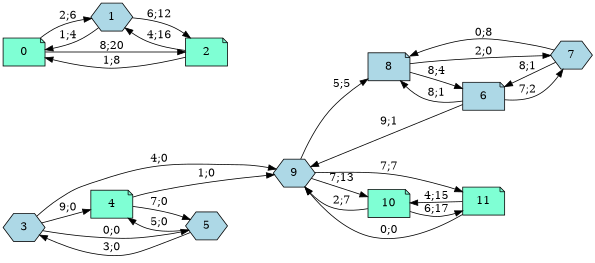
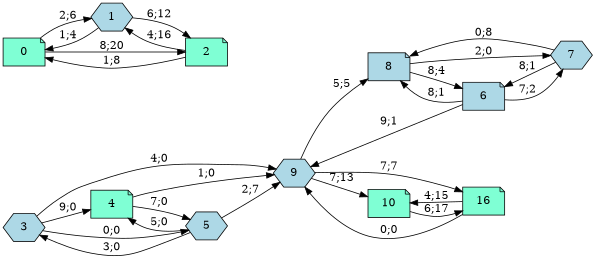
  digraph {
    rankdir=LR
    node [fillcolor=lightblue shape=note style=filled]
    edge [color=black]
    9 [shape=hexagon]
    8
    10 [fillcolor=aquamarine]
-   11 [fillcolor=aquamarine]
+   11 [fillcolor=aquamarine label=16]
    6
    7 [shape=hexagon]
    0 [fillcolor=aquamarine]
    1 [shape=hexagon]
    2 [fillcolor=aquamarine]
    3 [shape=hexagon]
    4 [fillcolor=aquamarine]
    5 [shape=hexagon]
    9 -> 8 [label="5;5"]
    9 -> 10 [label="7;13"]
    9 -> 11 [label="7;7"]
    8 -> 6 [label="8;4"]
    8 -> 7 [label="2;0"]
-   10 -> 9 [label="2;7"]
+   5 -> 9 [label="2;7"]
    10 -> 11 [label="6;17"]
    11 -> 9 [label="0;0"]
    11 -> 10 [label="4;15"]
    6 -> 9 [label="9;1"]
    6 -> 8 [label="8;1"]
    6 -> 7 [label="7;2"]
    7 -> 8 [label="0;8"]
    7 -> 6 [label="8;1"]
    0 -> 1 [label="2;6"]
    0 -> 2 [label="8;20"]
    1 -> 0 [label="1;4"]
    1 -> 2 [label="6;12"]
    2 -> 0 [label="1;8"]
    2 -> 1 [label="4;16"]
    3 -> 9 [label="4;0"]
    3 -> 4 [label="9;0"]
    3 -> 5 [label="0;0"]
    4 -> 9 [label="1;0"]
    4 -> 5 [label="7;0"]
    5 -> 3 [label="3;0"]
    5 -> 4 [label="5;0"]
  }
